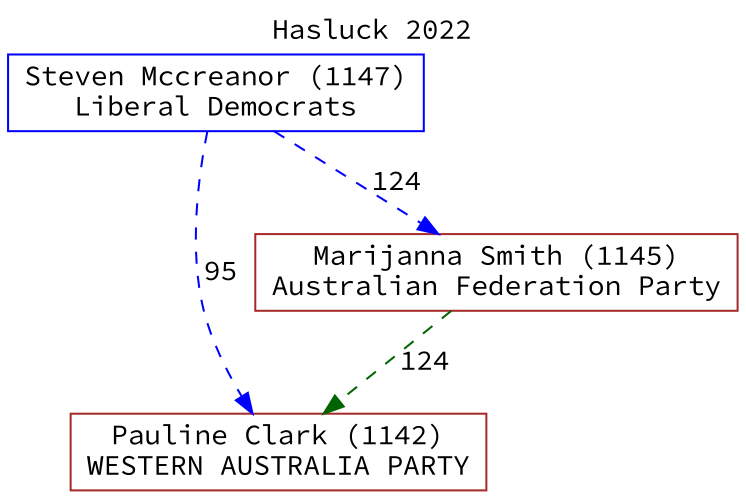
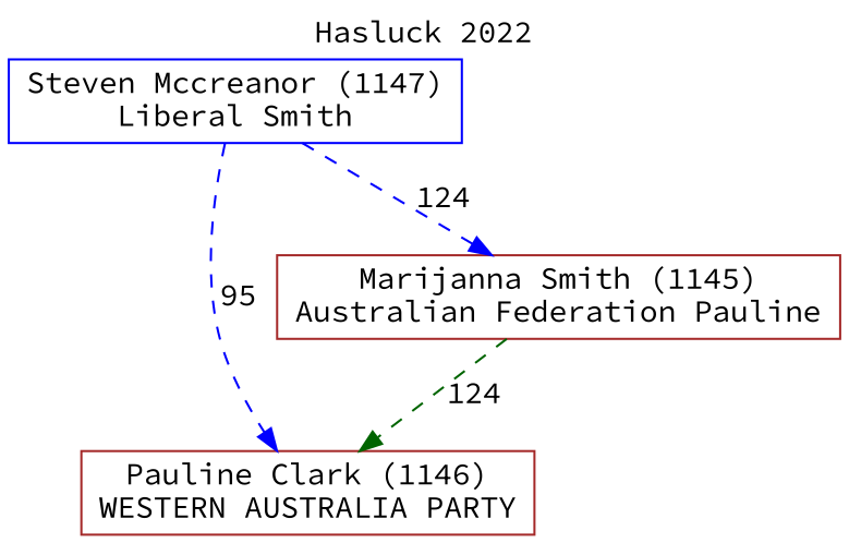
  digraph {
    fontname="Source Code Pro"
    label="Hasluck 2022"
    labelloc=t
    mclimit=10
    node [color=brown fontname="Source Code Pro" shape=box]
    edge [color=blue fontname="Source Code Pro" style=dashed]
-   n1 [label="Pauline Clark (1142)\nWESTERN AUSTRALIA PARTY"]
-   n2 [label="Marijanna Smith (1145)\nAustralian Federation Party"]
-   n3 [color=blue label="Steven Mccreanor (1147)\nLiberal Democrats"]
+   n1 [label="Pauline Clark (1146)\nWESTERN AUSTRALIA PARTY"]
+   n2 [label="Marijanna Smith (1145)\nAustralian Federation Pauline"]
+   n3 [color=blue label="Steven Mccreanor (1147)\nLiberal Smith"]
    n2 -> n1 [color=darkgreen label=124]
    n3 -> n1 [label=95]
    n3 -> n2 [label=124]
  }
